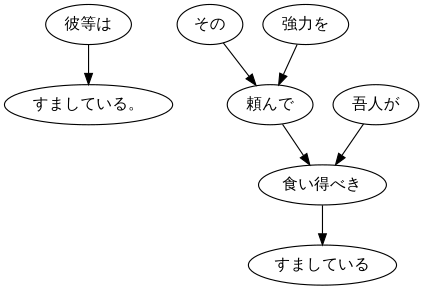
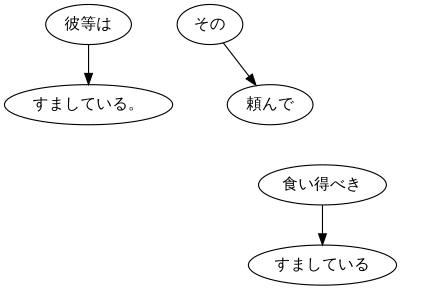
  digraph {
    n1 [label="彼等は"]
    n2 [label="すましている。"]
    n3 [label="その"]
    n4 [label="頼んで"]
-   n5 [label="強力を"]
    n6 [label="食い得べき"]
    n7 [label="すましている"]
-   n8 [label="吾人が"]
    n1 -> n2
    n3 -> n4
-   n4 -> n6
-   n5 -> n4
    n6 -> n7
-   n8 -> n6
  }
